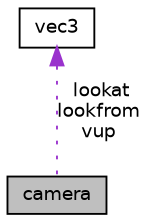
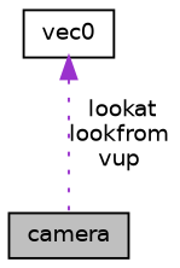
  digraph {
    node [color=black fontname=Helvetica fontsize=10 shape=record style=filled]
    n1 [fillcolor=grey75 fontcolor=black height=0.2 label=camera width=0.4]
-   n2 [fillcolor=white height=0.2 label=vec3 width=0.4]
+   n2 [fillcolor=white height=0.2 label=vec0 width=0.4]
    n2 -> n1 [color=darkorchid3 dir=back fontname=Helvetica fontsize=10 label=" lookat\nlookfrom\nvup" labelfontname=Helvetica labelfontsize=10 style=dotted]
  }
